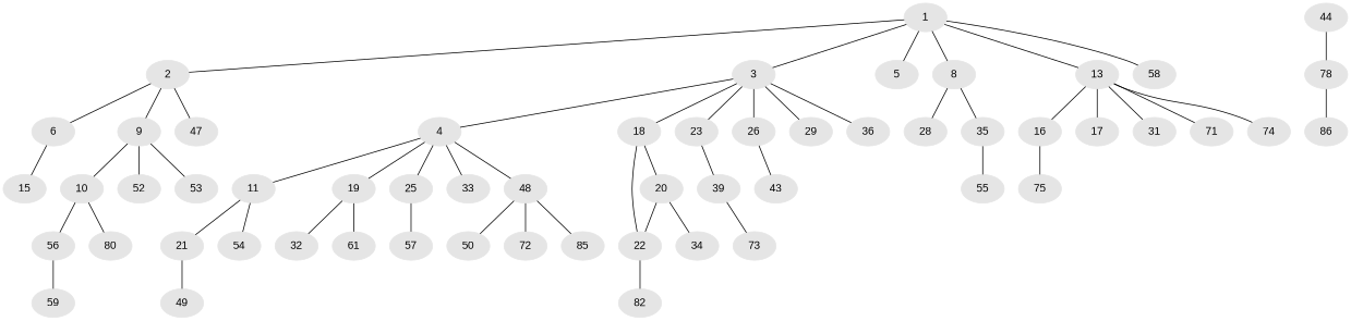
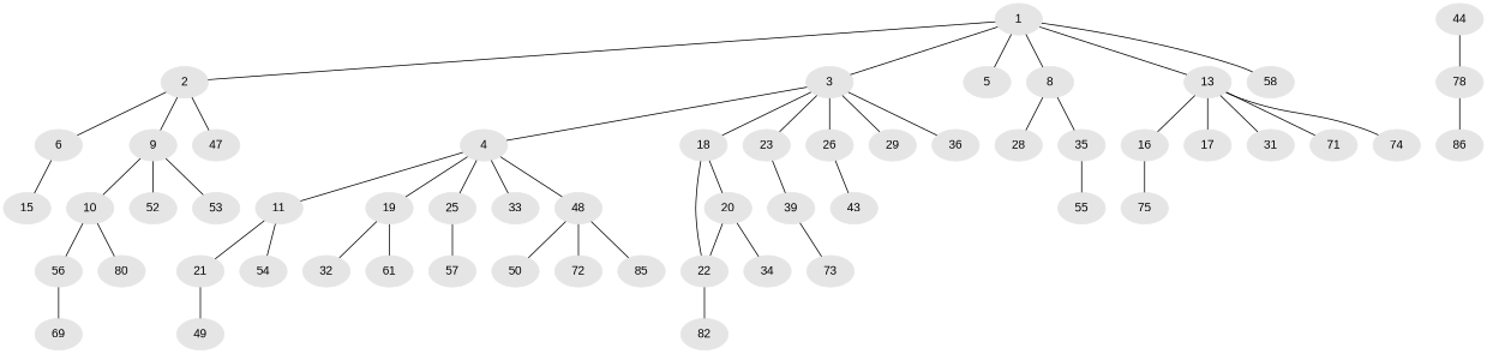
  graph {
    fontname="Liberation Sans"
    node [color=gray90 fontname="Liberation Sans" style=filled]
    edge [fontname="Liberation Sans"]
    1 [super="+27"]
    2 [super="+90"]
    3 [super="+7"]
    5 [super="+41"]
    8 [super="+14"]
    13 [super="+30"]
    58 [super="+65"]
    6
    9 [super="+51"]
    47
    4 [super="+91"]
    18
    23 [super="+38"]
    26 [super="+37"]
    29 [super="+79"]
    36 [super="+67"]
    28 [super="+46"]
    35 [super="+68"]
    16 [super="+45"]
    17
    31
    n22 [label=71 super="+81"]
    74 [super="+76"]
    15
    10 [super="+12"]
    52
    53
    11 [super="+89"]
    19 [super="+42"]
    25 [super="+63"]
    33 [super="+60"]
    48 [super="+69"]
    20 [super="+84"]
    22 [super="+24"]
    39 [super="+40"]
    43 [super="+64"]
    21
    54
    32 [super="+83"]
    61
    57
    50
    72 [super="+77"]
    85 [super="+87"]
    55
    56
    80
-   59 [super="+71"]
+   59 [super="+71" label=69]
    49 [super="+66"]
    75
    34 [super="+62"]
    82
    78 [super="+88"]
    44
    73
    86
    1 -- 2
    1 -- 3
    1 -- 5
    1 -- 8
    1 -- 13
    1 -- 58
    2 -- 6
    2 -- 9
    2 -- 47
    3 -- 4
    3 -- 18
    3 -- 23
    3 -- 26
    3 -- 29
    3 -- 36
    8 -- 28
    8 -- 35
    13 -- 16
    13 -- 17
    13 -- 31
    13 -- n22
    13 -- 74
    6 -- 15
    9 -- 10
    9 -- 52
    9 -- 53
    4 -- 11
    4 -- 19
    4 -- 25
    4 -- 33
    4 -- 48
    18 -- 20
    18 -- 22
    23 -- 39
    26 -- 43
    35 -- 55
    16 -- 75
    10 -- 56
    10 -- 80
    11 -- 21
    11 -- 54
    19 -- 32
    19 -- 61
    25 -- 57
    48 -- 50
    48 -- 72
    48 -- 85
    20 -- 22
    20 -- 34
    22 -- 82
    39 -- 73
    21 -- 49
    56 -- 59
    78 -- 86
    44 -- 78
  }
